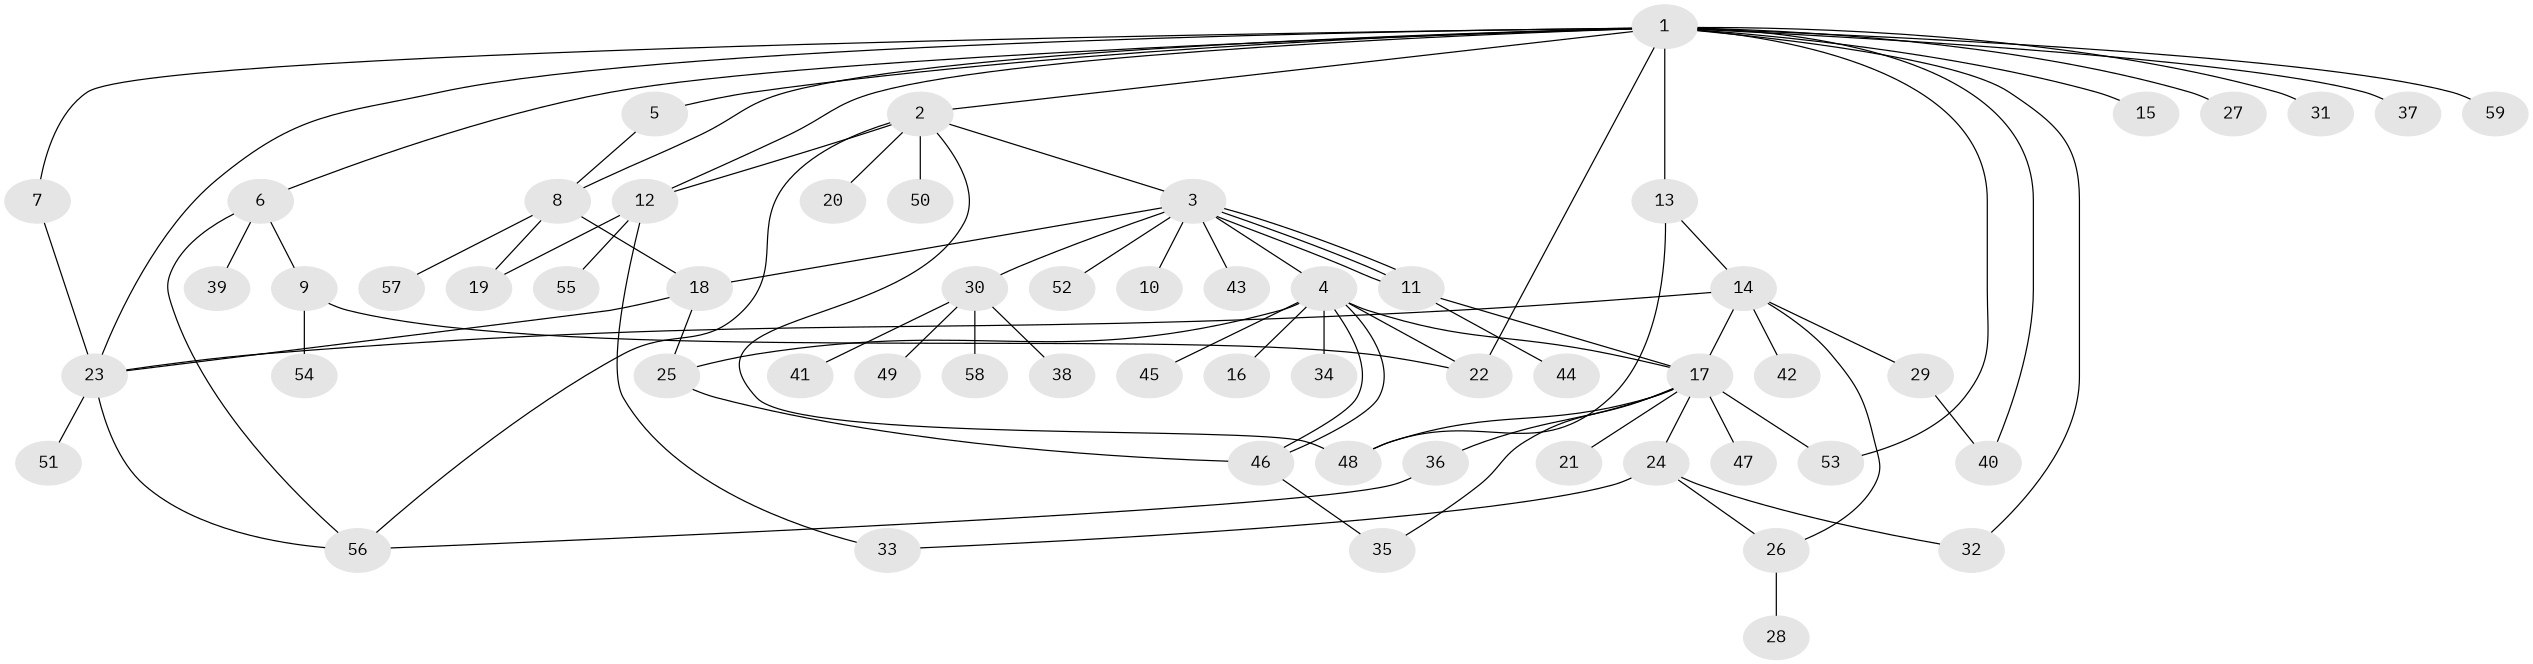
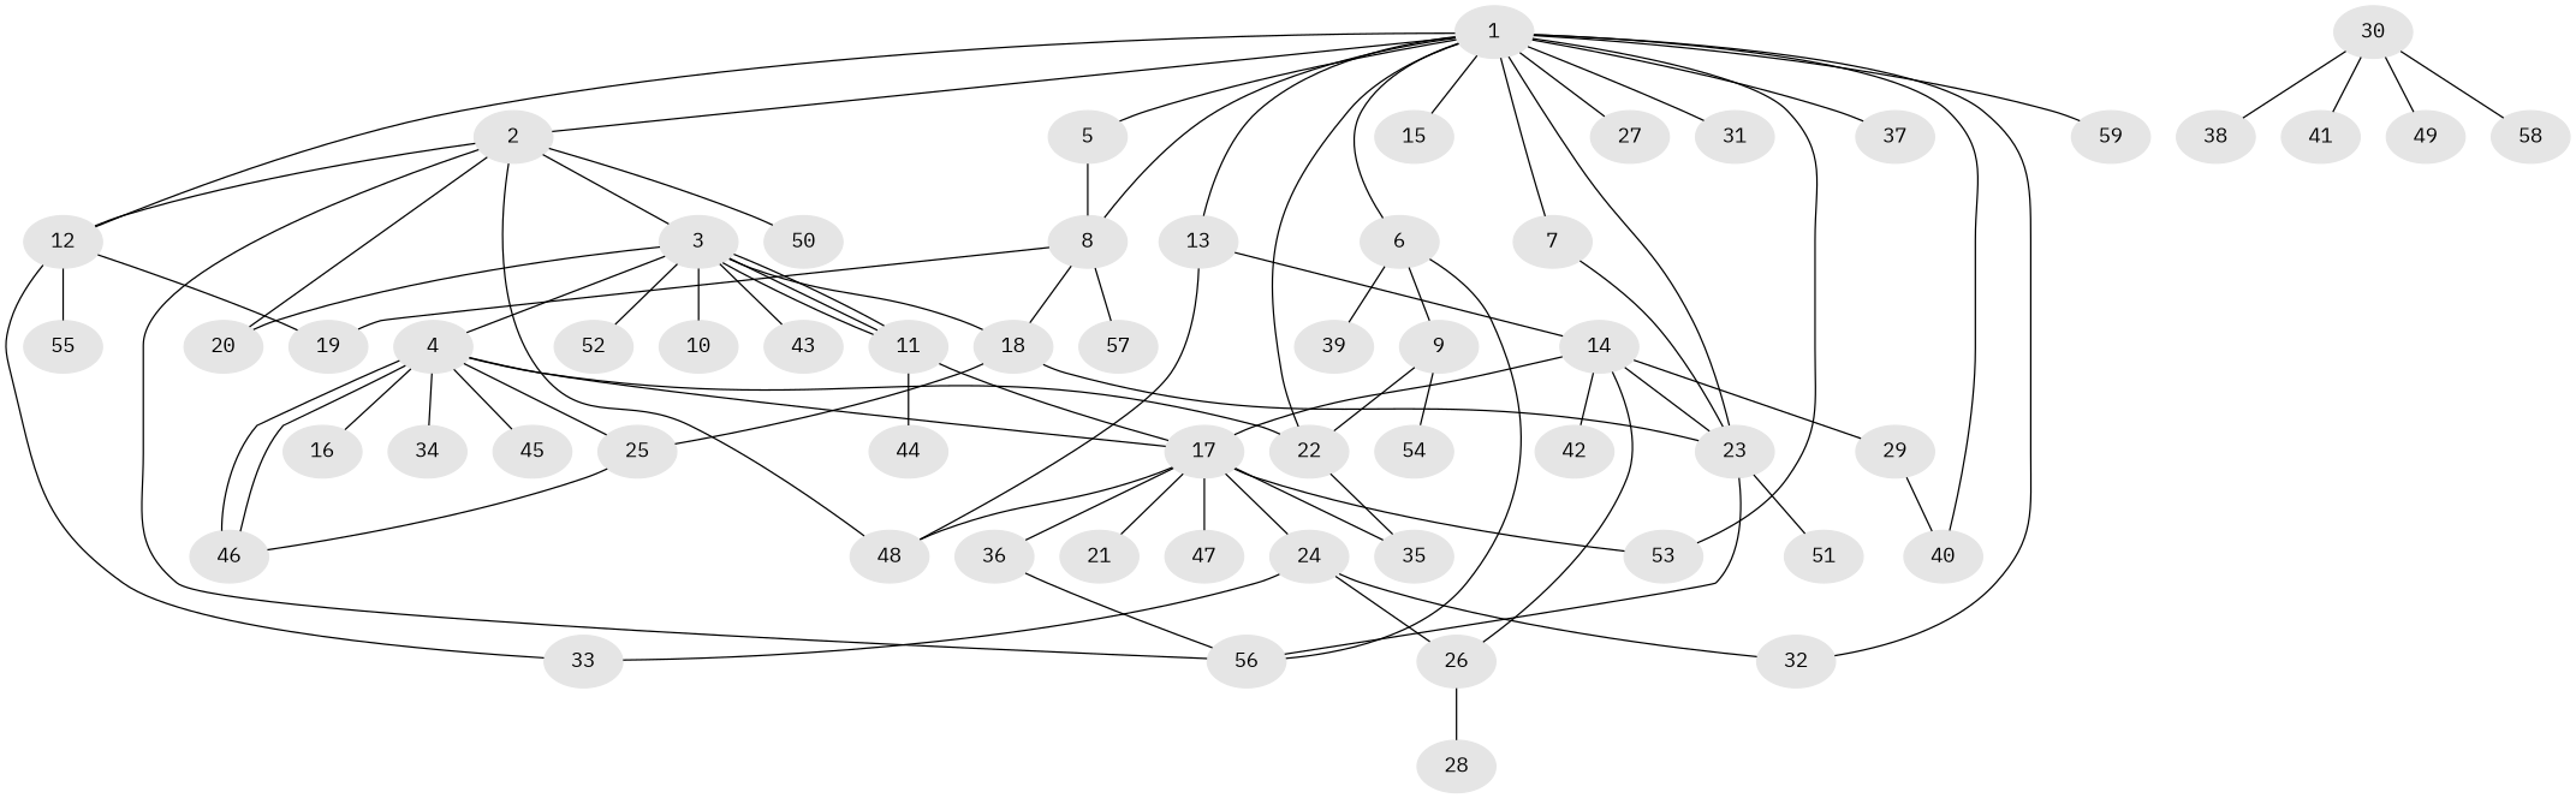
  graph {
    fontname="IBM Plex Mono"
    node [color=gray90 fontname="IBM Plex Mono" style=filled]
    edge [fontname="IBM Plex Mono"]
    1
    2
    5
    6
    7
    8
    12
    13
    15
    22
    23
    27
    31
    32
    37
    40
    53
    59
    3
    20
    48
    50
    56
    9
    39
    18
    19
    57
    33
    55
    14
    35
    51
    4
    10
    11
    30
    43
    52
    26
    28
    16
    17
    25
    34
    45
    46
    44
    38
    41
    49
    58
    21
    24
    36
    47
    54
    29
    42
    1 -- 2
    1 -- 5
    1 -- 6
    1 -- 7
    1 -- 8
    1 -- 12
    1 -- 13
    1 -- 15
    1 -- 22
    1 -- 23
    1 -- 27
    1 -- 31
    1 -- 32
    1 -- 37
    1 -- 40
    1 -- 53
    1 -- 59
    2 -- 12
    2 -- 3
    2 -- 20
    2 -- 48
    2 -- 50
    2 -- 56
    5 -- 8
    6 -- 56
    6 -- 9
    6 -- 39
    7 -- 23
    8 -- 18
    8 -- 19
    8 -- 57
    12 -- 19
    12 -- 33
    12 -- 55
    13 -- 48
    13 -- 14
-   46 -- 35
+   22 -- 35
    23 -- 56
    23 -- 51
    3 -- 18
    3 -- 4
    3 -- 10
    3 -- 11
    3 -- 11
    3 -- 11
-   3 -- 30
+   3 -- 20
    3 -- 43
    3 -- 52
    9 -- 22
    9 -- 54
    18 -- 23
    18 -- 25
    14 -- 23
    14 -- 26
    14 -- 17
    14 -- 29
    14 -- 42
    4 -- 22
    4 -- 16
    4 -- 17
    4 -- 25
    4 -- 34
    4 -- 45
    4 -- 46
    4 -- 46
    11 -- 17
    11 -- 44
    30 -- 38
    30 -- 41
    30 -- 49
    30 -- 58
    26 -- 28
    17 -- 53
    17 -- 48
    17 -- 35
    17 -- 21
    17 -- 24
    17 -- 36
    17 -- 47
    25 -- 46
    24 -- 32
    24 -- 33
    24 -- 26
    36 -- 56
    29 -- 40
  }
